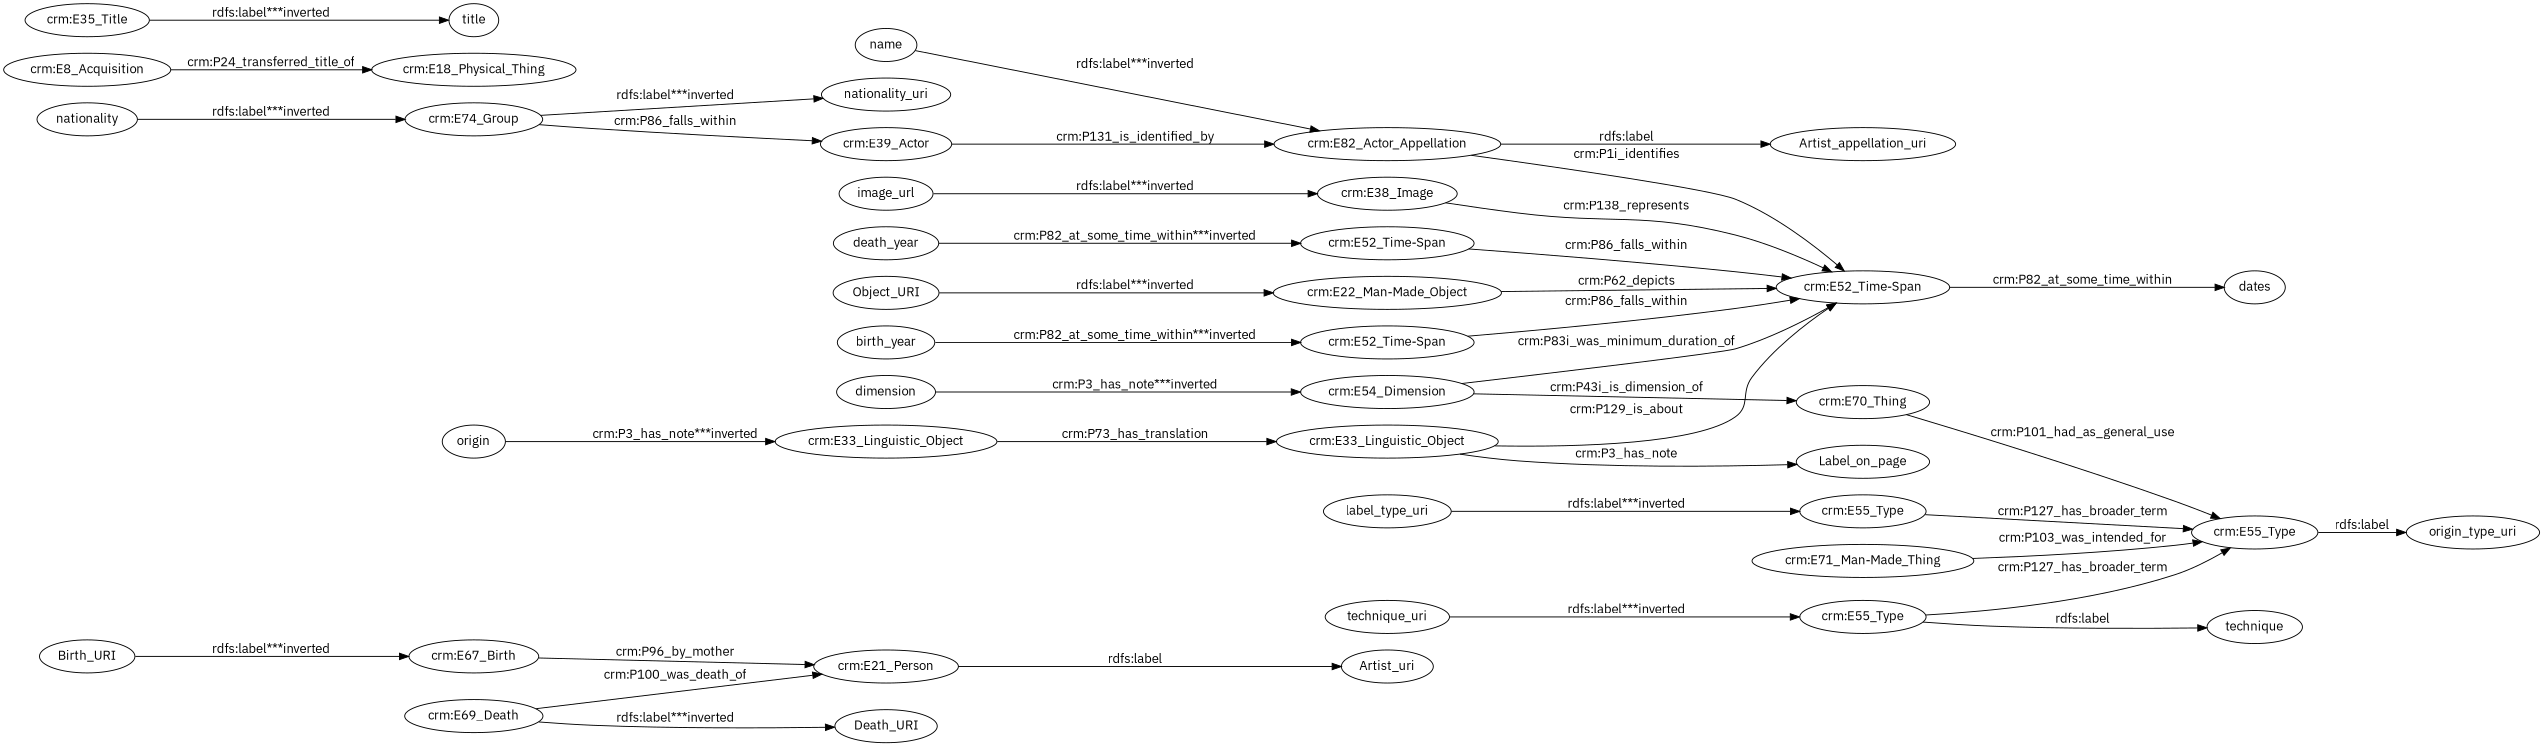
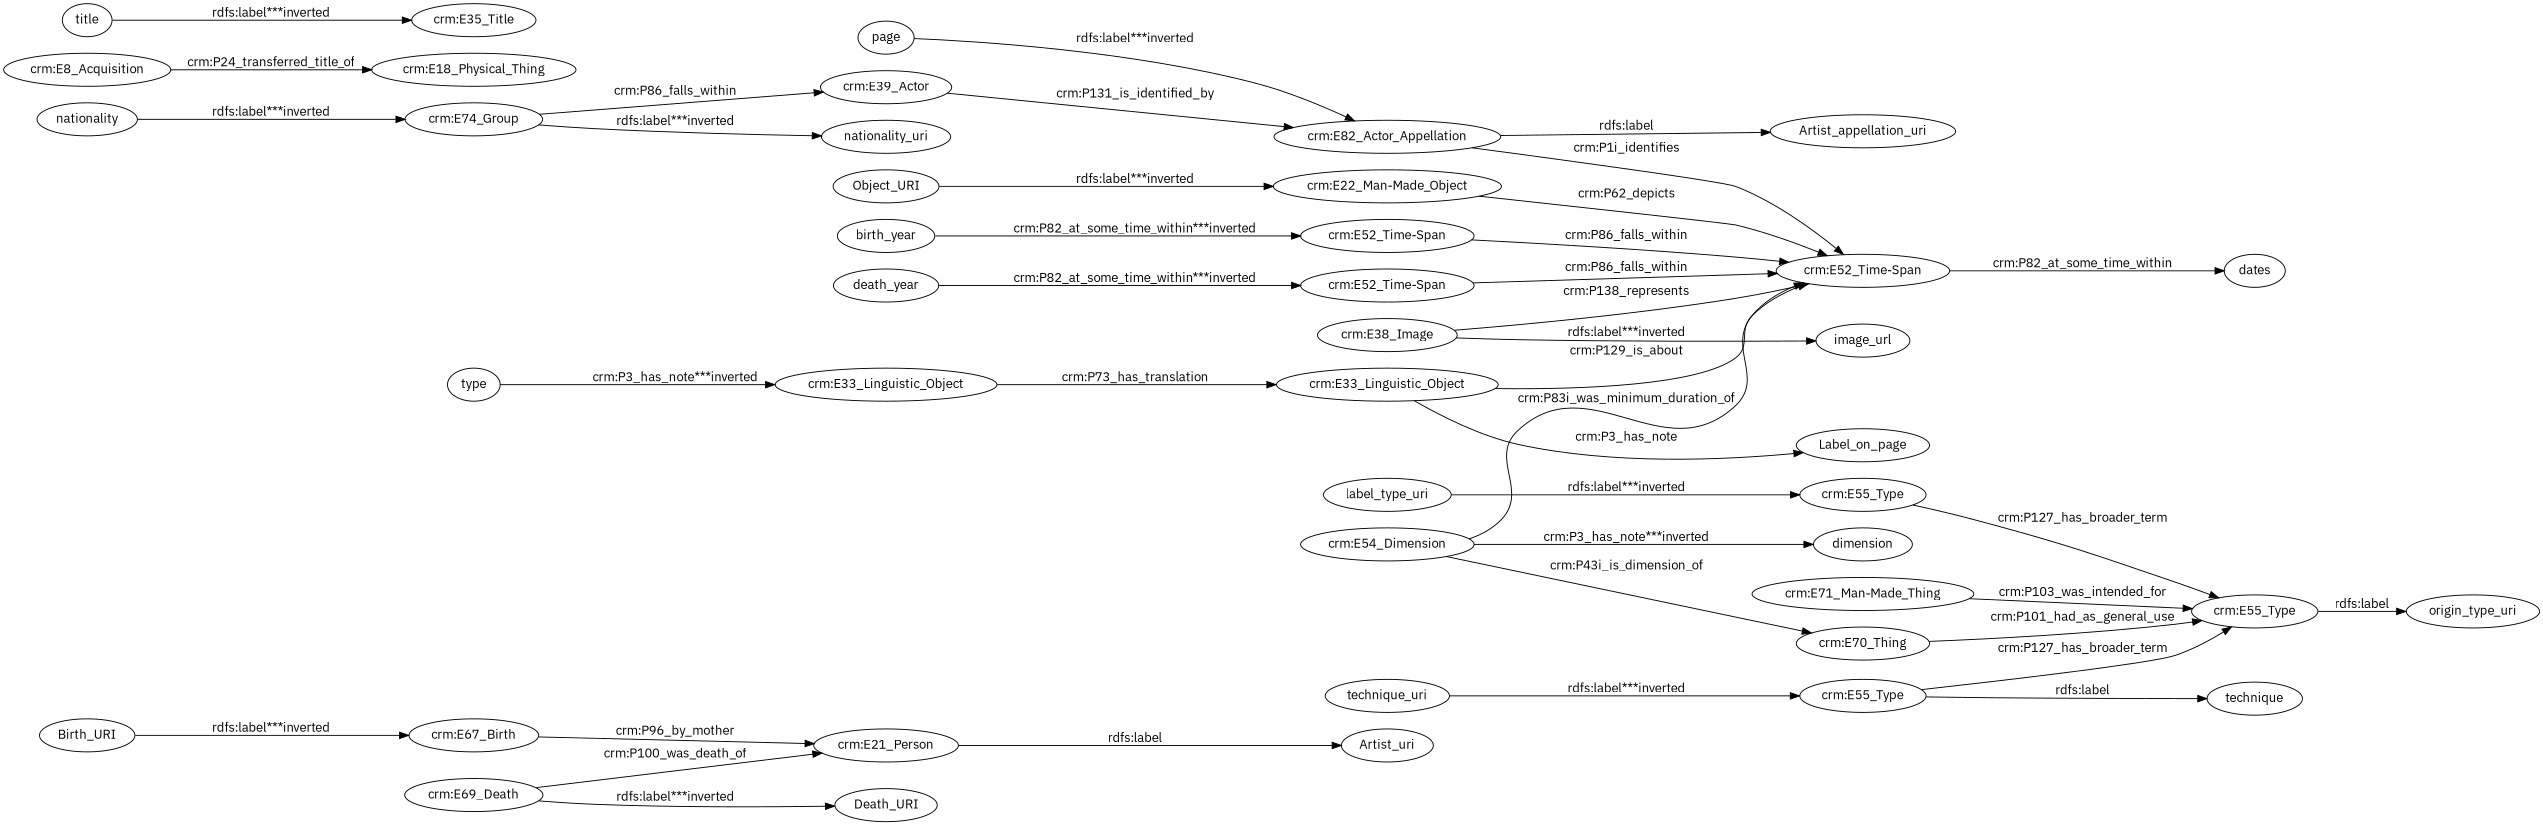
  digraph {
    fontname="IBM Plex Sans"
    rankdir=LR
    node [fontname="IBM Plex Sans" type=class_uri]
    edge [fontname="IBM Plex Sans" type=st_property_uri weight=1]
    n1 [label=Birth_URI type=attribute_name]
    n2 [label="crm:E67_Birth"]
    n3 [label="crm:E21_Person"]
    n4 [label=Artist_uri type=attribute_name]
    n5 [label=Death_URI type=attribute_name]
    n6 [label="crm:E69_Death"]
    n7 [label=Object_URI type=attribute_name]
    n8 [label="crm:E22_Man-Made_Object"]
    n9 [label="crm:E52_Time-Span"]
    n10 [label=dates type=attribute_name]
    n11 [label=birth_year type=attribute_name]
    n12 [label="crm:E52_Time-Span"]
    n13 [label="crm:E8_Acquisition"]
    n14 [label="crm:E18_Physical_Thing"]
    n15 [label="crm:E39_Actor"]
    n16 [label="crm:E82_Actor_Appellation"]
    n17 [label=Artist_appellation_uri type=attribute_name]
    n18 [label="crm:E33_Linguistic_Object"]
    n19 [label=Label_on_page type=attribute_name]
    n20 [label="crm:E33_Linguistic_Object"]
    n21 [label="crm:E35_Title"]
    n22 [label="crm:E71_Man-Made_Thing"]
    n23 [label="crm:E55_Type"]
    n24 [label=origin_type_uri type=attribute_name]
    n25 [label="crm:E38_Image"]
    n26 [label="crm:E52_Time-Span"]
    n27 [label="crm:E54_Dimension"]
    n28 [label="crm:E70_Thing"]
    n29 [label="crm:E55_Type"]
    n30 [label=technique type=attribute_name]
    n31 [label="crm:E55_Type"]
    n32 [label="crm:E74_Group"]
    n33 [label=nationality_uri type=attribute_name]
    n34 [label=death_year type=attribute_name]
    n35 [label=dimension type=attribute_name]
    n36 [label=image_url type=attribute_name]
    n37 [label=label_type_uri type=attribute_name]
-   n38 [label=name type=attribute_name]
+   n38 [label=page type=attribute_name]
    n39 [label=nationality type=attribute_name]
-   n40 [label=origin type=attribute_name]
+   n40 [label=type type=attribute_name]
    n41 [label=technique_uri type=attribute_name]
    n42 [label=title type=attribute_name]
    n1 -> n2 [label="rdfs:label***inverted"]
    n2 -> n3 [label="crm:P96_by_mother" type=direct_property_uri]
    n3 -> n4 [label="rdfs:label" weight=""]
    n6 -> n3 [label="crm:P100_was_death_of" type=direct_property_uri]
    n6 -> n5 [label="rdfs:label***inverted"]
    n7 -> n8 [label="rdfs:label***inverted"]
    n8 -> n9 [label="crm:P62_depicts" type=inherited weight=4]
    n9 -> n10 [label="crm:P82_at_some_time_within" weight=""]
    n11 -> n12 [label="crm:P82_at_some_time_within***inverted"]
    n12 -> n9 [label="crm:P86_falls_within" type=direct_property_uri]
    n13 -> n14 [label="crm:P24_transferred_title_of" type=direct_property_uri]
    n15 -> n16 [label="crm:P131_is_identified_by" type=direct_property_uri]
    n16 -> n9 [label="crm:P1i_identifies" type=inherited weight=4]
    n16 -> n17 [label="rdfs:label" weight=""]
    n18 -> n9 [label="crm:P129_is_about" type=inherited weight=4]
    n18 -> n19 [label="crm:P3_has_note" weight=""]
    n20 -> n18 [label="crm:P73_has_translation" type=direct_property_uri]
    n22 -> n23 [label="crm:P103_was_intended_for" type=direct_property_uri]
    n23 -> n24 [label="rdfs:label" weight=""]
    n25 -> n9 [label="crm:P138_represents" type=inherited weight=4]
    n26 -> n9 [label="crm:P86_falls_within" type=direct_property_uri]
    n27 -> n9 [label="crm:P83i_was_minimum_duration_of" type=direct_property_uri]
    n27 -> n28 [label="crm:P43i_is_dimension_of" type=direct_property_uri]
    n28 -> n23 [label="crm:P101_had_as_general_use" type=direct_property_uri]
    n29 -> n23 [label="crm:P127_has_broader_term" type=direct_property_uri]
    n29 -> n30 [label="rdfs:label" weight=""]
    n31 -> n23 [label="crm:P127_has_broader_term" type=direct_property_uri]
    n32 -> n15 [label="crm:P86_falls_within" type=direct_property_uri]
    n32 -> n33 [label="rdfs:label***inverted"]
    n34 -> n26 [label="crm:P82_at_some_time_within***inverted"]
-   n35 -> n27 [label="crm:P3_has_note***inverted"]
-   n36 -> n25 [label="rdfs:label***inverted"]
+   n27 -> n35 [label="crm:P3_has_note***inverted"]
+   n25 -> n36 [label="rdfs:label***inverted"]
    n37 -> n31 [label="rdfs:label***inverted"]
    n38 -> n16 [label="rdfs:label***inverted"]
    n39 -> n32 [label="rdfs:label***inverted"]
    n40 -> n20 [label="crm:P3_has_note***inverted"]
    n41 -> n29 [label="rdfs:label***inverted"]
-   n21 -> n42 [label="rdfs:label***inverted"]
+   n42 -> n21 [label="rdfs:label***inverted"]
  }
